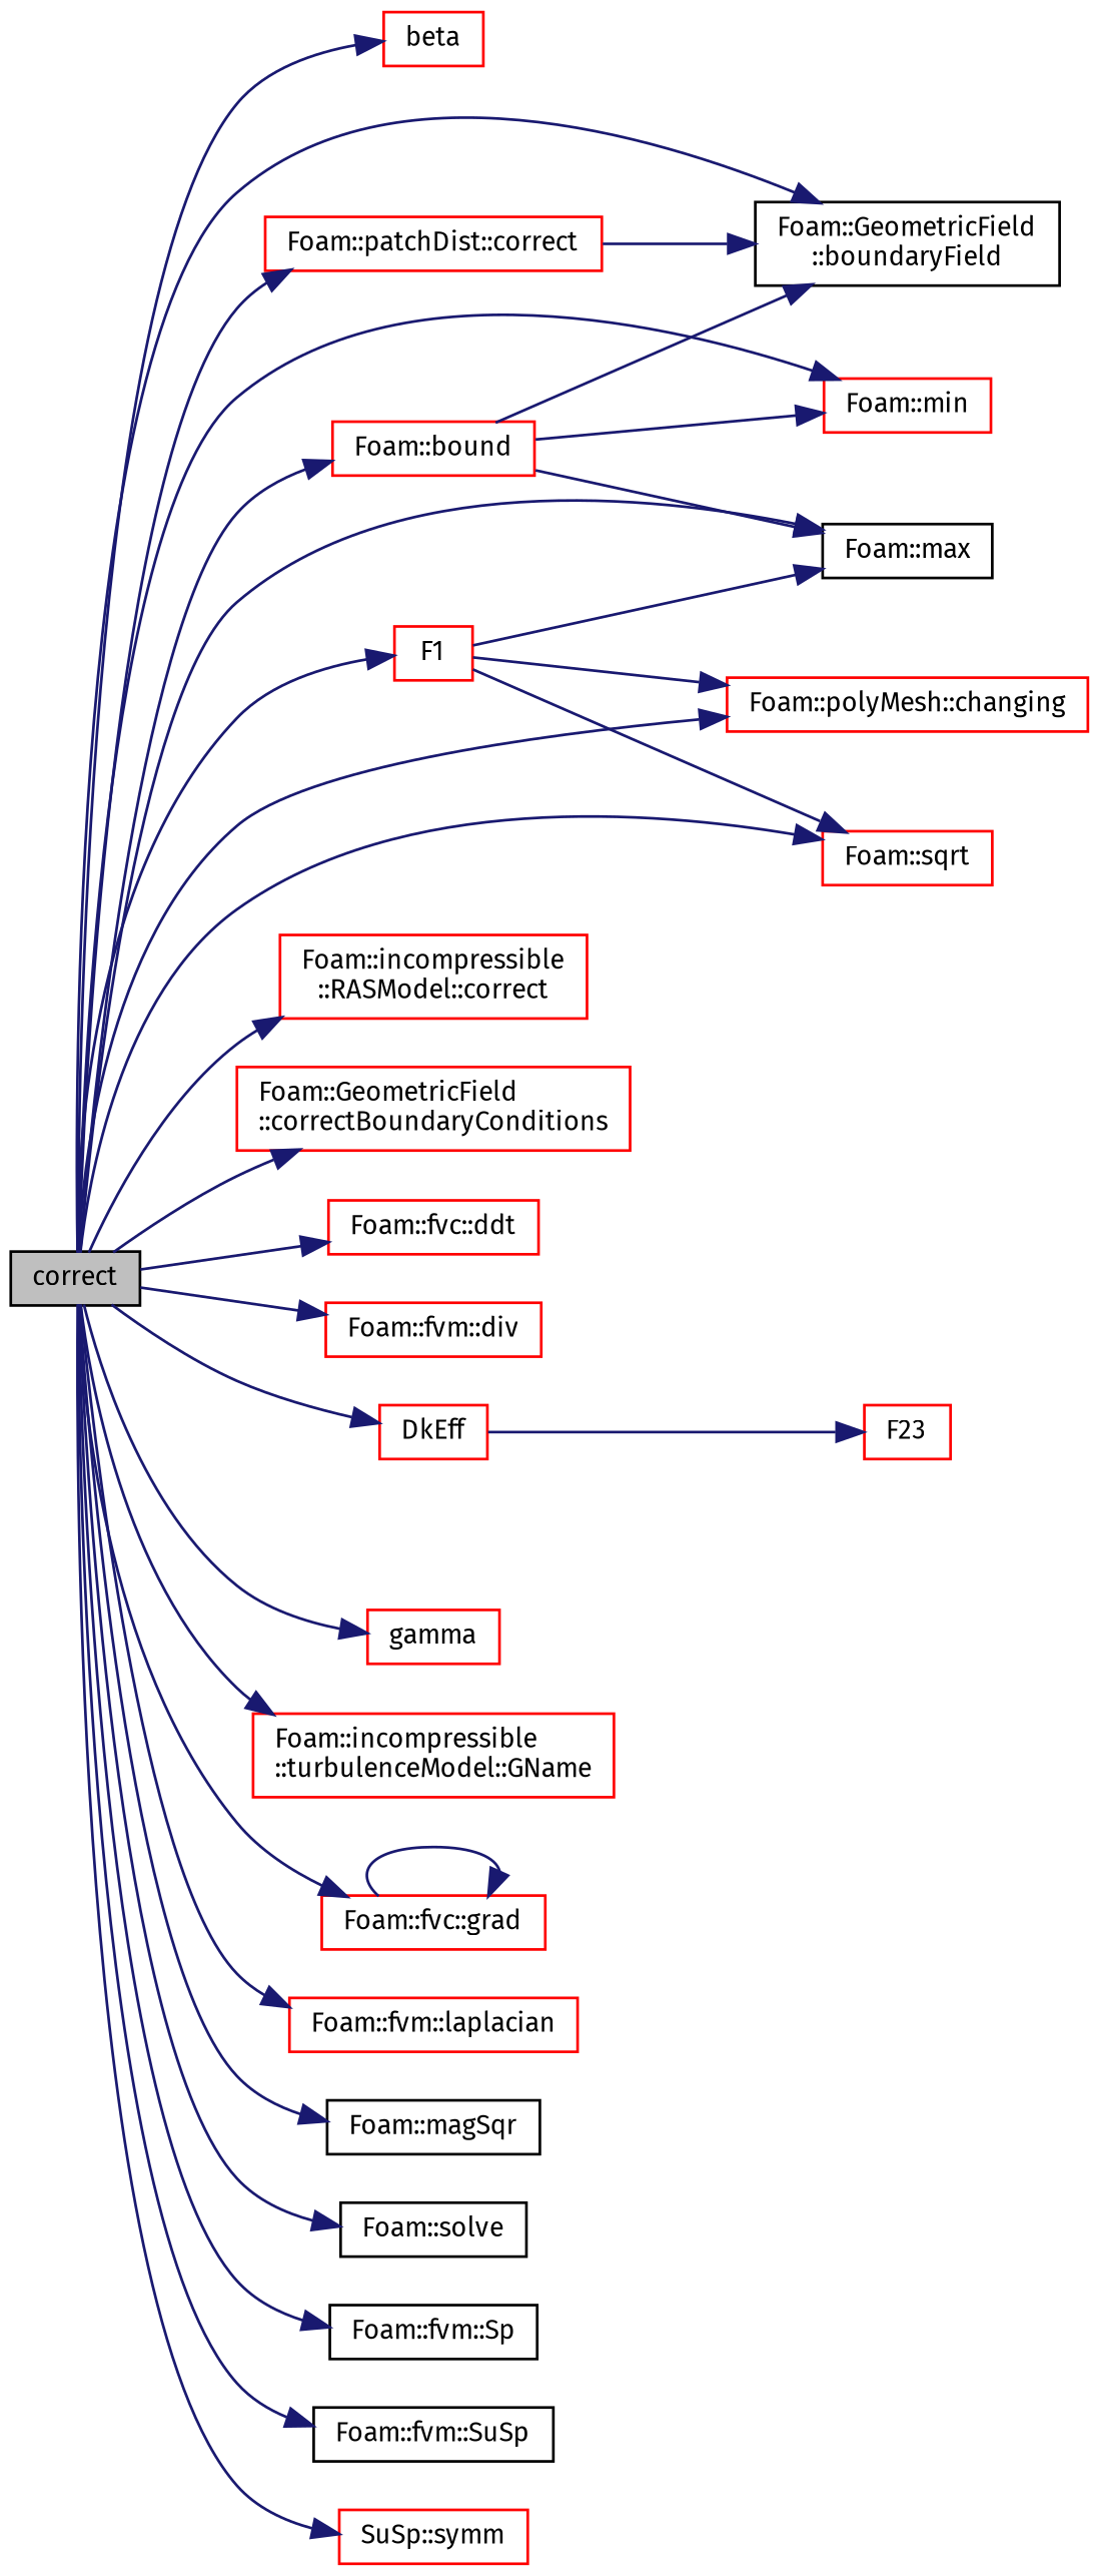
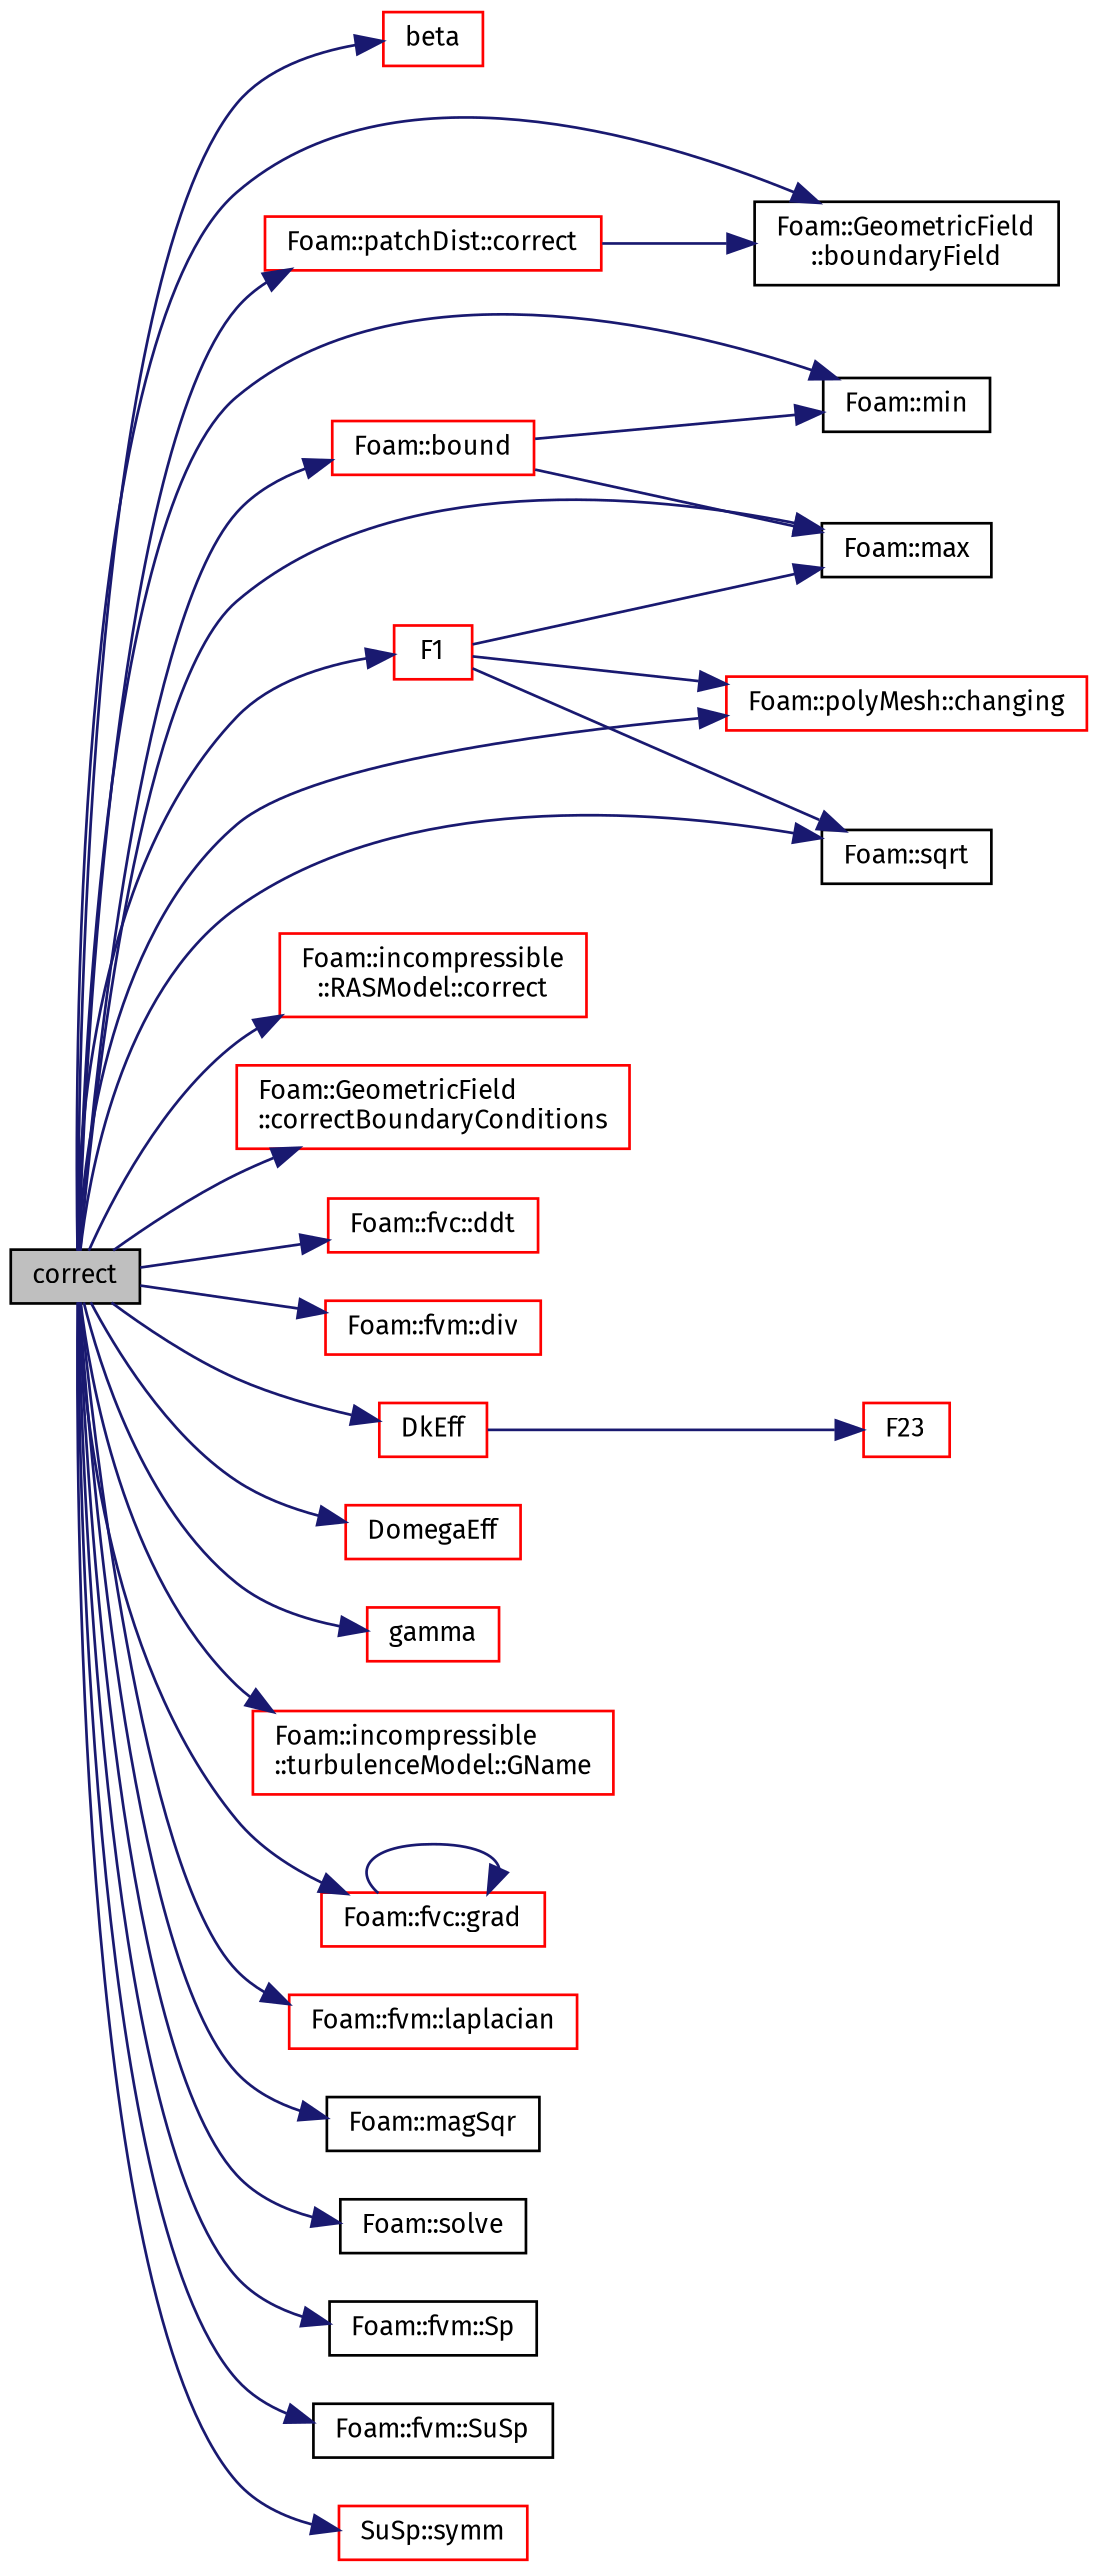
  digraph {
    fontname="Fira Sans"
    rankdir=LR
    node [color=red fontname="Fira Sans" fontsize=10 shape=record]
    edge [color=midnightblue fontname="Fira Sans" fontsize=10 labelfontname=FreeSans labelfontsize=10 style=solid]
    n1 [color=black fillcolor=grey75 fontcolor=black height=0.2 label=correct style=filled width=0.4]
    n2 [height=0.2 label=beta width=0.4]
    n3 [height=0.2 label="Foam::bound" width=0.4]
    n4 [color=black height=0.2 label="Foam::GeometricField\l::boundaryField" width=0.4]
    n5 [color=black height=0.2 label="Foam::max" width=0.4]
-   n6 [height=0.2 label="Foam::min" width=0.4]
+   n6 [color=black height=0.2 label="Foam::min" width=0.4]
    n7 [height=0.2 label="Foam::polyMesh::changing" width=0.4]
    n8 [height=0.2 label="Foam::patchDist::correct" width=0.4]
    n9 [height=0.2 label="Foam::incompressible\l::RASModel::correct" width=0.4]
    n10 [height=0.2 label="Foam::GeometricField\l::correctBoundaryConditions" width=0.4]
    n11 [height=0.2 label="Foam::fvc::ddt" width=0.4]
    n12 [height=0.2 label="Foam::fvm::div" width=0.4]
    n13 [height=0.2 label=DkEff width=0.4]
+   n14 [height=0.2 label=DomegaEff width=0.4]
    n15 [height=0.2 label=F1 width=0.4]
-   n16 [height=0.2 label="Foam::sqrt" width=0.4]
+   n16 [color=black height=0.2 label="Foam::sqrt" width=0.4]
    n17 [height=0.2 label=gamma width=0.4]
    n18 [height=0.2 label="Foam::incompressible\l::turbulenceModel::GName" width=0.4]
    n19 [height=0.2 label="Foam::fvc::grad" width=0.4]
    n20 [height=0.2 label="Foam::fvm::laplacian" width=0.4]
    n21 [color=black height=0.2 label="Foam::magSqr" width=0.4]
    n22 [color=black height=0.2 label="Foam::solve" width=0.4]
    n23 [color=black height=0.2 label="Foam::fvm::Sp" width=0.4]
    n24 [color=black height=0.2 label="Foam::fvm::SuSp" width=0.4]
    n25 [height=0.2 label="SuSp::symm" width=0.4]
    n26 [height=0.2 label=F23 width=0.4]
    n1 -> n2
    n1 -> n3
    n1 -> n4
    n1 -> n5
    n1 -> n6
    n1 -> n7
    n1 -> n8
    n1 -> n9
    n1 -> n10
    n1 -> n11
    n1 -> n12
    n1 -> n13
+   n1 -> n14
    n1 -> n15
    n1 -> n16
    n1 -> n17
    n1 -> n18
    n1 -> n19
    n1 -> n20
    n1 -> n21
    n1 -> n22
    n1 -> n23
    n1 -> n24
    n1 -> n25
-   n3 -> n4
    n3 -> n5
    n3 -> n6
    n8 -> n4
    n13 -> n26
    n15 -> n5
    n15 -> n7
    n15 -> n16
    n19 -> n19
  }
